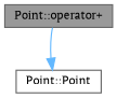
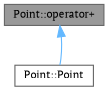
  digraph {
    rankdir=TB
    fontname="PT Serif"
    node [fontname="PT Serif" fontsize=10 shape=box style=filled]
    n1 [color=gray40 fillcolor=grey60 fontcolor=black height=0.2 label="Point::operator+" width=0.4]
    n2 [color=grey40 fillcolor=white height=0.2 label="Point::Point" width=0.4]
-   n1 -> n2 [color=steelblue1 fontname="PT Serif" fontsize=10 labelfontname=Helvetica labelfontsize=10 style=solid]
+   n2 -> n1 [color=steelblue1 fontname="PT Serif" fontsize=10 labelfontname=Helvetica labelfontsize=10 style=solid]
  }
